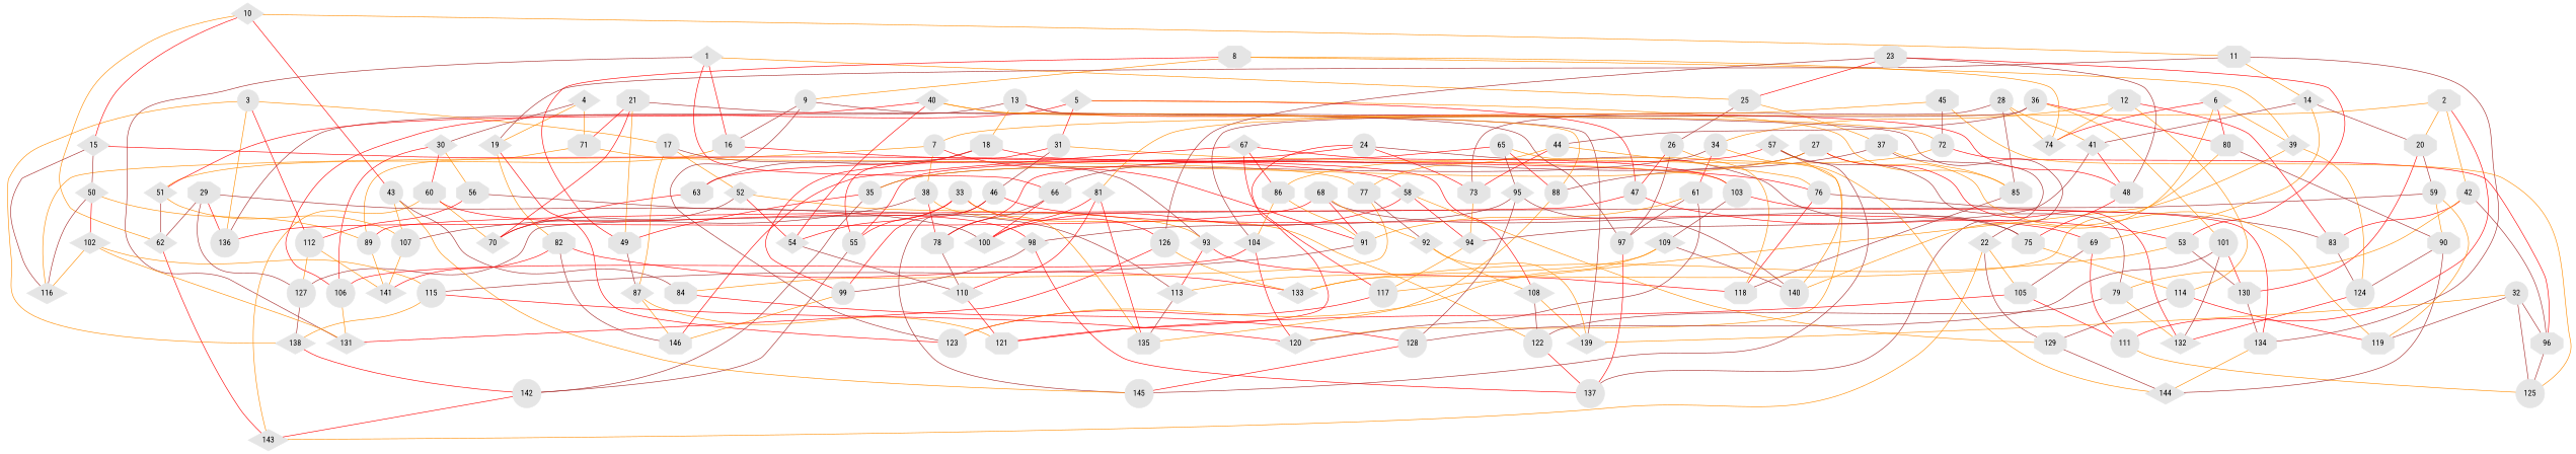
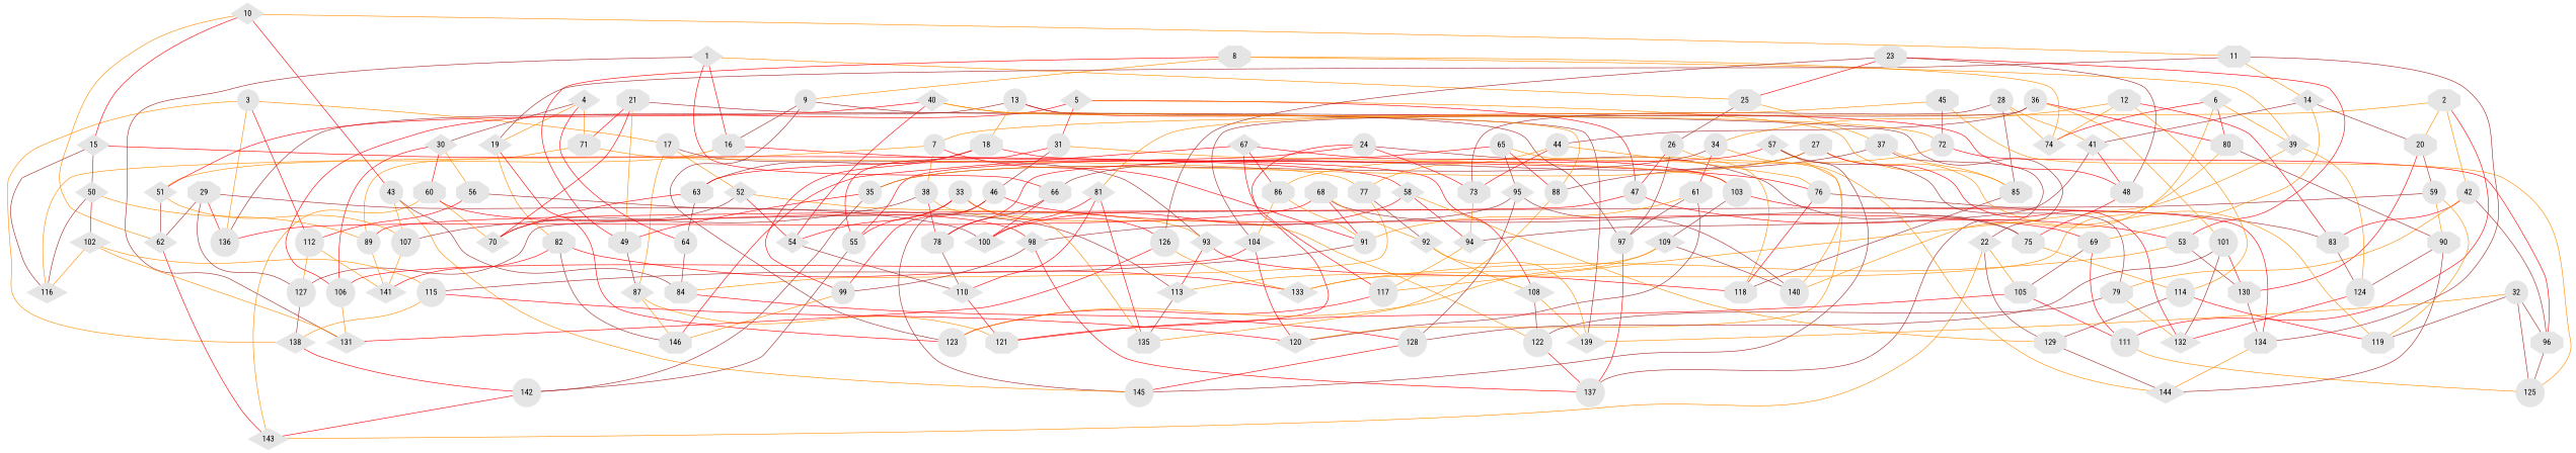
  graph {
    fontname="Roboto Condensed"
    node [color=gray90 fontname="Roboto Condensed" shape=circle style=filled]
    edge [color=darkorange fontname="Roboto Condensed"]
    1 [shape=diamond]
    16 [shape=octagon]
    25 [shape=octagon]
    66 [shape=octagon]
    131 [shape=diamond]
    51 [shape=diamond]
    76
    26
    37 [shape=octagon]
    100 [shape=diamond]
    78 [shape=octagon]
    2 [shape=octagon]
    7
    20 [shape=octagon]
    42
    111
    38
    116 [shape=diamond]
    91
    59
    130 [shape=octagon]
    83 [shape=octagon]
    96 [shape=octagon]
    79 [shape=octagon]
    125
    3
    17
    112
    136
    138 [shape=diamond]
    52 [shape=diamond]
    87 [shape=diamond]
    93 [shape=diamond]
    127
    141 [shape=diamond]
    142
    4 [shape=diamond]
    19 [shape=diamond]
    30 [shape=diamond]
+   64
    71 [shape=octagon]
    123
    82 [shape=octagon]
    106
    56 [shape=octagon]
    60 [shape=octagon]
    84 [shape=octagon]
    77 [shape=octagon]
    89
    5 [shape=diamond]
    31
    47
    85 [shape=octagon]
    55
    46
    103
    53 [shape=octagon]
    118 [shape=octagon]
    6 [shape=diamond]
    39 [shape=diamond]
    74 [shape=diamond]
    80 [shape=octagon]
    140
    117
    124
    133 [shape=diamond]
    90 [shape=octagon]
    107
    122
    8 [shape=octagon]
    9
    49 [shape=octagon]
    97
    137
    10 [shape=diamond]
    11 [shape=octagon]
    15 [shape=diamond]
    43
    62 [shape=diamond]
    14 [shape=diamond]
    134 [shape=octagon]
    50 [shape=diamond]
    58 [shape=diamond]
    145
    143 [shape=diamond]
    41 [shape=diamond]
    69 [shape=octagon]
    144 [shape=diamond]
    12 [shape=octagon]
    34
    114
    35
    61 [shape=octagon]
    129 [shape=octagon]
    119 [shape=octagon]
    13
    18 [shape=octagon]
    48 [shape=octagon]
    139 [shape=diamond]
    63 [shape=octagon]
    99
    108 [shape=diamond]
    75 [shape=octagon]
    94 [shape=diamond]
    105 [shape=octagon]
    102 [shape=diamond]
    70 [shape=diamond]
    54 [shape=diamond]
    121 [shape=octagon]
    146 [shape=octagon]
    113 [shape=diamond]
    21 [shape=octagon]
    22 [shape=diamond]
    23 [shape=octagon]
    126
    24
    73 [shape=octagon]
    120 [shape=diamond]
    88
    27 [shape=octagon]
    132 [shape=diamond]
    28
    29 [shape=octagon]
    98 [shape=diamond]
    109 [shape=diamond]
    32
    33
    135 [shape=octagon]
    110 [shape=diamond]
    36
    44
    101
    104 [shape=diamond]
    128
    40 [shape=diamond]
    72
    86 [shape=octagon]
    92 [shape=diamond]
    45 [shape=octagon]
    81 [shape=diamond]
    115
    57 [shape=diamond]
    65
    95 [shape=diamond]
    67 [shape=diamond]
    68 [shape=octagon]
    1 -- 16 [color=red]
    1 -- 25
    1 -- 66 [color=red]
    1 -- 131 [color=brown]
    16 -- 51
    16 -- 76 [color=red]
    25 -- 26 [color=brown]
    25 -- 37
    66 -- 100 [color=red]
    66 -- 78 [color=brown]
    51 -- 107
    51 -- 62 [color=brown]
    76 -- 83 [color=brown]
    76 -- 118 [color=red]
    26 -- 47 [color=red]
    26 -- 97 [color=brown]
    26 -- 120
    37 -- 85
    37 -- 137 [color=brown]
    37 -- 88 [color=brown]
    78 -- 110 [color=brown]
    2 -- 7
    2 -- 20
    2 -- 42
    2 -- 111 [color=red]
    7 -- 38
    7 -- 116
    7 -- 91 [color=red]
    20 -- 59 [color=brown]
    20 -- 130 [color=red]
    42 -- 83 [color=red]
    42 -- 96 [color=brown]
    42 -- 79
    111 -- 125
    38 -- 78 [color=red]
    38 -- 107 [color=brown]
    38 -- 122
    91 -- 115 [color=brown]
    59 -- 127 [color=brown]
    59 -- 90
    59 -- 119
    130 -- 134 [color=brown]
    83 -- 124 [color=brown]
    96 -- 125 [color=brown]
    79 -- 122 [color=brown]
    79 -- 132
    3 -- 17
    3 -- 112 [color=red]
    3 -- 136
    3 -- 138
    17 -- 52
    17 -- 87
    17 -- 93 [color=brown]
    112 -- 127
    112 -- 141
    138 -- 142 [color=red]
    52 -- 93
    52 -- 70 [color=brown]
    52 -- 54 [color=red]
    87 -- 121
    87 -- 146
    93 -- 118 [color=red]
    93 -- 113 [color=red]
    127 -- 138 [color=brown]
    142 -- 143 [color=red]
    4 -- 19
    4 -- 30 [color=brown]
+   4 -- 64 [color=red]
    4 -- 71
    19 -- 123 [color=red]
    19 -- 82
    30 -- 106 [color=red]
    30 -- 56
    30 -- 60 [color=red]
+   64 -- 84 [color=brown]
    71 -- 77
    71 -- 89
    82 -- 141 [color=red]
    82 -- 133 [color=red]
    82 -- 146 [color=brown]
    106 -- 131
    56 -- 112 [color=red]
    56 -- 113 [color=brown]
    60 -- 143
    60 -- 70
    60 -- 98 [color=red]
    84 -- 128 [color=red]
    77 -- 84
    77 -- 92 [color=brown]
    89 -- 141
    5 -- 106 [color=red]
    5 -- 31 [color=red]
    5 -- 47 [color=red]
    5 -- 85
    31 -- 55 [color=red]
    31 -- 46 [color=brown]
    31 -- 103
    47 -- 89 [color=red]
    47 -- 53 [color=red]
    85 -- 118 [color=brown]
    55 -- 142 [color=brown]
    46 -- 145 [color=brown]
    46 -- 69 [color=red]
    46 -- 99 [color=red]
    103 -- 134 [color=red]
    103 -- 109 [color=brown]
    53 -- 130 [color=brown]
    53 -- 133
    6 -- 39
    6 -- 74 [color=red]
    6 -- 80 [color=red]
    6 -- 140
    39 -- 117
    39 -- 124
    80 -- 133
    80 -- 90 [color=brown]
    117 -- 123 [color=red]
    124 -- 132 [color=red]
    90 -- 124 [color=brown]
    90 -- 144 [color=brown]
    107 -- 141
    122 -- 137 [color=red]
    8 -- 39
    8 -- 74
    8 -- 9
    8 -- 49 [color=red]
    9 -- 16 [color=brown]
    9 -- 123 [color=brown]
    9 -- 97 [color=brown]
    49 -- 87 [color=brown]
    97 -- 137 [color=red]
    10 -- 11
    10 -- 15 [color=red]
    10 -- 43 [color=red]
    10 -- 62
    11 -- 19 [color=brown]
    11 -- 14
    11 -- 134 [color=brown]
    15 -- 116 [color=brown]
    15 -- 50 [color=brown]
    15 -- 58 [color=red]
    43 -- 84 [color=brown]
    43 -- 107
    43 -- 145
    62 -- 143 [color=red]
    14 -- 20 [color=brown]
    14 -- 41 [color=brown]
    14 -- 69
    134 -- 144
    50 -- 116 [color=brown]
    50 -- 89
    50 -- 102 [color=red]
    58 -- 100 [color=red]
    58 -- 129
    58 -- 94 [color=red]
    41 -- 48 [color=red]
    41 -- 94 [color=brown]
    69 -- 111 [color=red]
    69 -- 105 [color=brown]
    12 -- 83 [color=red]
    12 -- 74
    12 -- 34
    12 -- 114
    34 -- 144
    34 -- 35 [color=brown]
    34 -- 61 [color=red]
    114 -- 129 [color=brown]
    114 -- 119 [color=red]
    35 -- 142 [color=brown]
    35 -- 49 [color=red]
    61 -- 91
    61 -- 97 [color=brown]
    61 -- 120 [color=brown]
    129 -- 144 [color=brown]
    13 -- 136 [color=brown]
    13 -- 18
    13 -- 48 [color=red]
    13 -- 139 [color=brown]
    18 -- 63 [color=brown]
    18 -- 99 [color=red]
    18 -- 108 [color=red]
    48 -- 75 [color=red]
+   63 -- 64 [color=brown]
    63 -- 70 [color=red]
    99 -- 146
    108 -- 122 [color=brown]
    108 -- 139
    75 -- 114
    94 -- 117
    105 -- 111 [color=red]
    105 -- 121 [color=red]
    102 -- 131
    102 -- 116
    102 -- 115
    54 -- 110 [color=brown]
    113 -- 135 [color=brown]
    21 -- 71 [color=red]
    21 -- 49
    21 -- 70 [color=red]
    21 -- 22 [color=brown]
    22 -- 143
    22 -- 129 [color=brown]
    22 -- 105
    23 -- 25 [color=red]
    23 -- 53 [color=red]
    23 -- 48 [color=brown]
    23 -- 126 [color=brown]
    126 -- 131 [color=red]
    126 -- 133
    24 -- 55 [color=red]
    24 -- 75 [color=brown]
    24 -- 121 [color=red]
    24 -- 73 [color=red]
    73 -- 94
    88 -- 135
    27 -- 66 [color=brown]
    27 -- 35
    27 -- 119
    27 -- 132 [color=red]
    28 -- 85 [color=brown]
    28 -- 74
    28 -- 41
    28 -- 73 [color=brown]
    29 -- 100 [color=brown]
    29 -- 136 [color=red]
    29 -- 127 [color=brown]
    29 -- 62 [color=brown]
    98 -- 137 [color=red]
    98 -- 99 [color=brown]
    109 -- 123
    109 -- 140 [color=brown]
    109 -- 113
    32 -- 96 [color=brown]
    32 -- 125 [color=brown]
    32 -- 119 [color=brown]
    32 -- 139
    33 -- 55 [color=red]
    33 -- 54 [color=red]
    33 -- 126 [color=red]
    33 -- 135
    110 -- 121 [color=red]
    36 -- 80 [color=red]
    36 -- 44 [color=brown]
    36 -- 101
    36 -- 104 [color=brown]
    44 -- 76
    44 -- 77
    44 -- 73 [color=red]
    101 -- 130 [color=red]
    101 -- 132 [color=brown]
    101 -- 128 [color=brown]
    104 -- 106 [color=red]
    104 -- 120 [color=red]
    128 -- 145 [color=red]
    40 -- 51 [color=red]
    40 -- 54 [color=red]
    40 -- 88
    40 -- 72
    72 -- 96 [color=red]
    72 -- 86
    86 -- 91
    86 -- 104
    92 -- 139
    92 -- 108
    45 -- 125
    45 -- 72 [color=brown]
    45 -- 81
    81 -- 100 [color=red]
    81 -- 135 [color=red]
    81 -- 110 [color=red]
    115 -- 138
    115 -- 120 [color=red]
    57 -- 79 [color=brown]
    57 -- 140
    57 -- 145 [color=brown]
    57 -- 63 [color=red]
    65 -- 78 [color=red]
    65 -- 118
    65 -- 88 [color=red]
    65 -- 95 [color=brown]
    95 -- 140 [color=brown]
    95 -- 98 [color=brown]
    95 -- 128 [color=brown]
    67 -- 103 [color=red]
    67 -- 117 [color=red]
    67 -- 146 [color=red]
    67 -- 86 [color=red]
    68 -- 91 [color=red]
    68 -- 136 [color=red]
    68 -- 75 [color=brown]
    68 -- 92
  }
